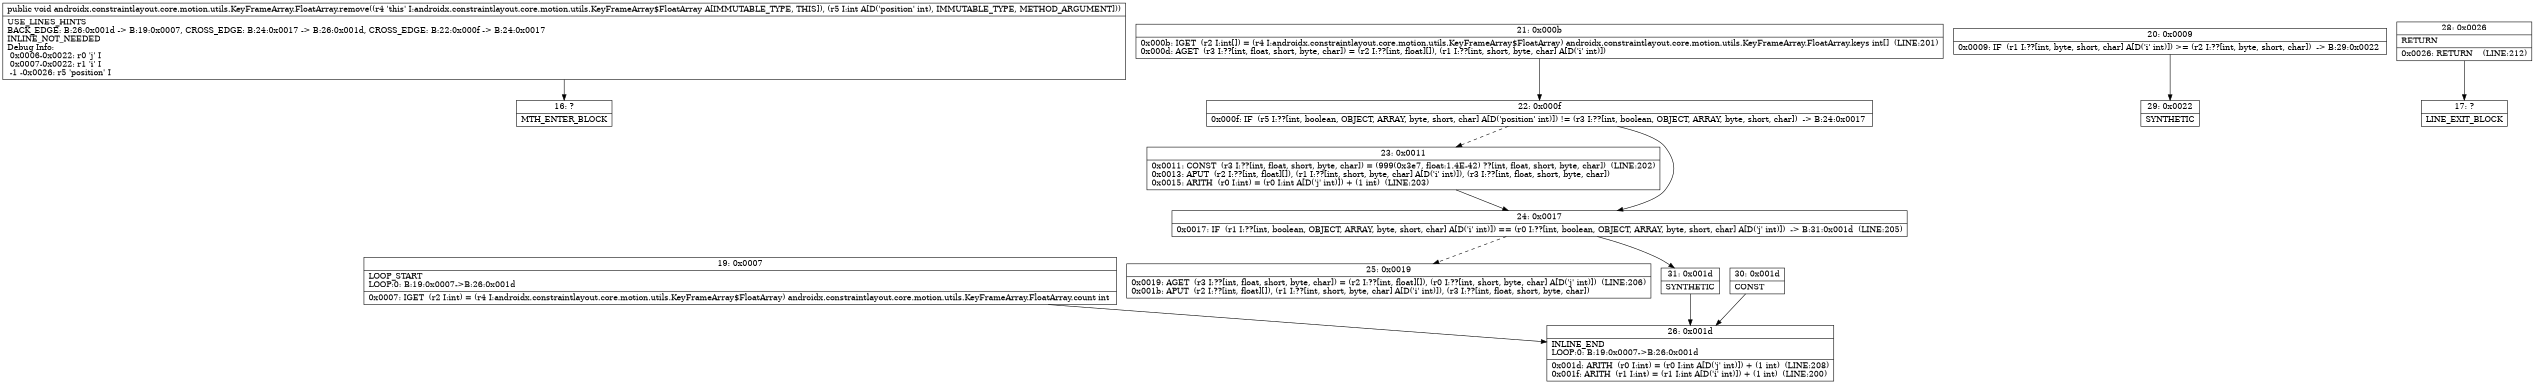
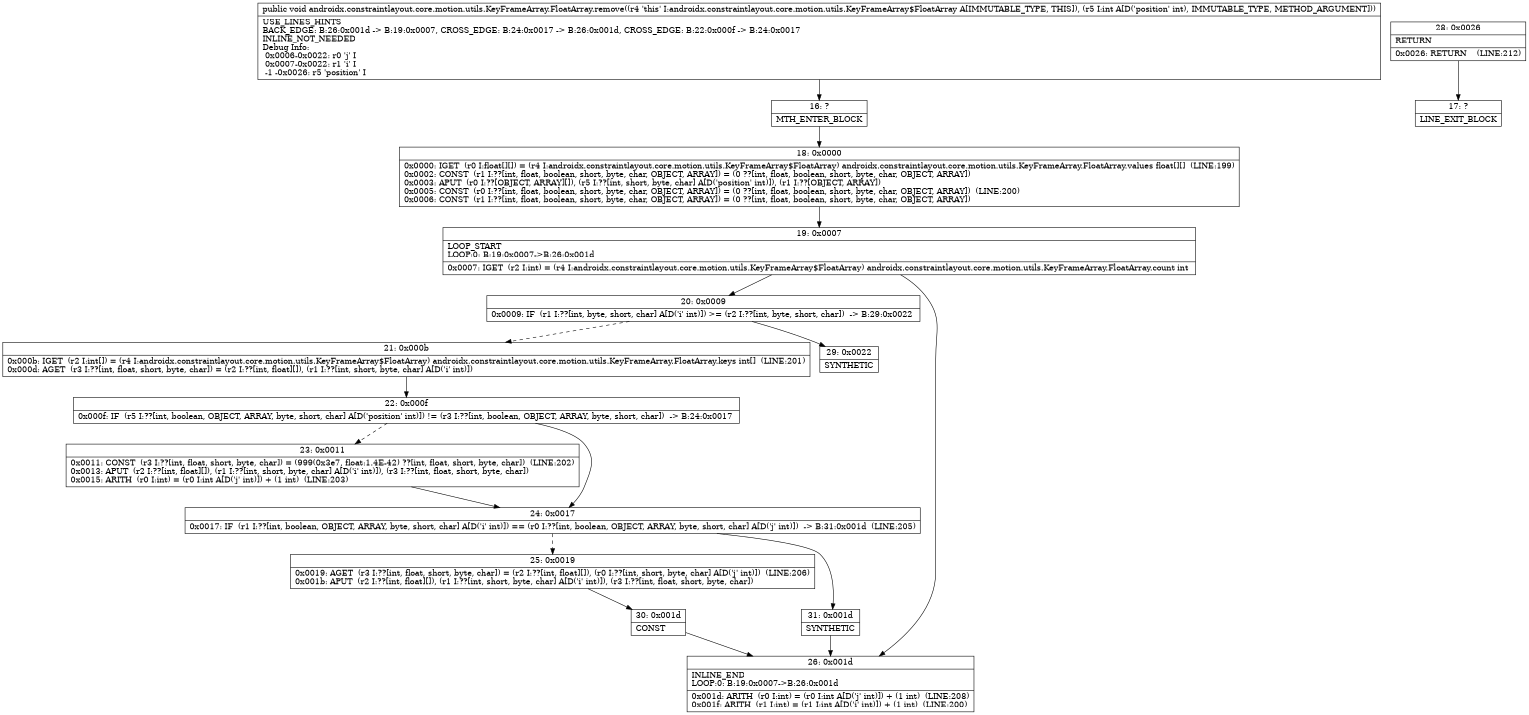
  digraph {
    node [shape=record]
    n1 [label="{16\:\ ?|MTH_ENTER_BLOCK\l}"]
+   n2 [label="{18\:\ 0x0000|0x0000: IGET  (r0 I:float[][]) = (r4 I:androidx.constraintlayout.core.motion.utils.KeyFrameArray$FloatArray) androidx.constraintlayout.core.motion.utils.KeyFrameArray.FloatArray.values float[][]  (LINE:199)\l0x0002: CONST  (r1 I:??[int, float, boolean, short, byte, char, OBJECT, ARRAY]) = (0 ??[int, float, boolean, short, byte, char, OBJECT, ARRAY]) \l0x0003: APUT  (r0 I:??[OBJECT, ARRAY][]), (r5 I:??[int, short, byte, char] A[D('position' int)]), (r1 I:??[OBJECT, ARRAY]) \l0x0005: CONST  (r0 I:??[int, float, boolean, short, byte, char, OBJECT, ARRAY]) = (0 ??[int, float, boolean, short, byte, char, OBJECT, ARRAY])  (LINE:200)\l0x0006: CONST  (r1 I:??[int, float, boolean, short, byte, char, OBJECT, ARRAY]) = (0 ??[int, float, boolean, short, byte, char, OBJECT, ARRAY]) \l}"]
    n3 [label="{19\:\ 0x0007|LOOP_START\lLOOP:0: B:19:0x0007\-\>B:26:0x001d\l|0x0007: IGET  (r2 I:int) = (r4 I:androidx.constraintlayout.core.motion.utils.KeyFrameArray$FloatArray) androidx.constraintlayout.core.motion.utils.KeyFrameArray.FloatArray.count int \l}"]
    n4 [label="{20\:\ 0x0009|0x0009: IF  (r1 I:??[int, byte, short, char] A[D('i' int)]) \>= (r2 I:??[int, byte, short, char])  \-\> B:29:0x0022 \l}"]
    n5 [label="{26\:\ 0x001d|INLINE_END\lLOOP:0: B:19:0x0007\-\>B:26:0x001d\l|0x001d: ARITH  (r0 I:int) = (r0 I:int A[D('j' int)]) + (1 int)  (LINE:208)\l0x001f: ARITH  (r1 I:int) = (r1 I:int A[D('i' int)]) + (1 int)  (LINE:200)\l}"]
    n6 [label="{21\:\ 0x000b|0x000b: IGET  (r2 I:int[]) = (r4 I:androidx.constraintlayout.core.motion.utils.KeyFrameArray$FloatArray) androidx.constraintlayout.core.motion.utils.KeyFrameArray.FloatArray.keys int[]  (LINE:201)\l0x000d: AGET  (r3 I:??[int, float, short, byte, char]) = (r2 I:??[int, float][]), (r1 I:??[int, short, byte, char] A[D('i' int)]) \l}"]
    n7 [label="{29\:\ 0x0022|SYNTHETIC\l}"]
    n8 [label="{22\:\ 0x000f|0x000f: IF  (r5 I:??[int, boolean, OBJECT, ARRAY, byte, short, char] A[D('position' int)]) != (r3 I:??[int, boolean, OBJECT, ARRAY, byte, short, char])  \-\> B:24:0x0017 \l}"]
    n9 [label="{23\:\ 0x0011|0x0011: CONST  (r3 I:??[int, float, short, byte, char]) = (999(0x3e7, float:1.4E\-42) ??[int, float, short, byte, char])  (LINE:202)\l0x0013: APUT  (r2 I:??[int, float][]), (r1 I:??[int, short, byte, char] A[D('i' int)]), (r3 I:??[int, float, short, byte, char]) \l0x0015: ARITH  (r0 I:int) = (r0 I:int A[D('j' int)]) + (1 int)  (LINE:203)\l}"]
    n10 [label="{24\:\ 0x0017|0x0017: IF  (r1 I:??[int, boolean, OBJECT, ARRAY, byte, short, char] A[D('i' int)]) == (r0 I:??[int, boolean, OBJECT, ARRAY, byte, short, char] A[D('j' int)])  \-\> B:31:0x001d  (LINE:205)\l}"]
    n11 [label="{25\:\ 0x0019|0x0019: AGET  (r3 I:??[int, float, short, byte, char]) = (r2 I:??[int, float][]), (r0 I:??[int, short, byte, char] A[D('j' int)])  (LINE:206)\l0x001b: APUT  (r2 I:??[int, float][]), (r1 I:??[int, short, byte, char] A[D('i' int)]), (r3 I:??[int, float, short, byte, char]) \l}"]
    n12 [label="{31\:\ 0x001d|SYNTHETIC\l}"]
    n13 [label="{30\:\ 0x001d|CONST\l}"]
    n14 [label="{28\:\ 0x0026|RETURN\l|0x0026: RETURN    (LINE:212)\l}"]
    n15 [label="{17\:\ ?|LINE_EXIT_BLOCK\l}"]
    n16 [label="{public void androidx.constraintlayout.core.motion.utils.KeyFrameArray.FloatArray.remove((r4 'this' I:androidx.constraintlayout.core.motion.utils.KeyFrameArray$FloatArray A[IMMUTABLE_TYPE, THIS]), (r5 I:int A[D('position' int), IMMUTABLE_TYPE, METHOD_ARGUMENT]))  | USE_LINES_HINTS\lBACK_EDGE: B:26:0x001d \-\> B:19:0x0007, CROSS_EDGE: B:24:0x0017 \-\> B:26:0x001d, CROSS_EDGE: B:22:0x000f \-\> B:24:0x0017\lINLINE_NOT_NEEDED\lDebug Info:\l  0x0006\-0x0022: r0 'j' I\l  0x0007\-0x0022: r1 'i' I\l  \-1 \-0x0026: r5 'position' I\l}"]
+   n1 -> n2
+   n2 -> n3
+   n3 -> n4
    n3 -> n5
+   n4 -> n6 [style=dashed]
    n4 -> n7
    n6 -> n8
    n8 -> n9 [style=dashed]
    n8 -> n10
    n9 -> n10
    n10 -> n11 [style=dashed]
    n10 -> n12
+   n11 -> n13
    n12 -> n5
    n13 -> n5
    n14 -> n15
    n16 -> n1
  }
